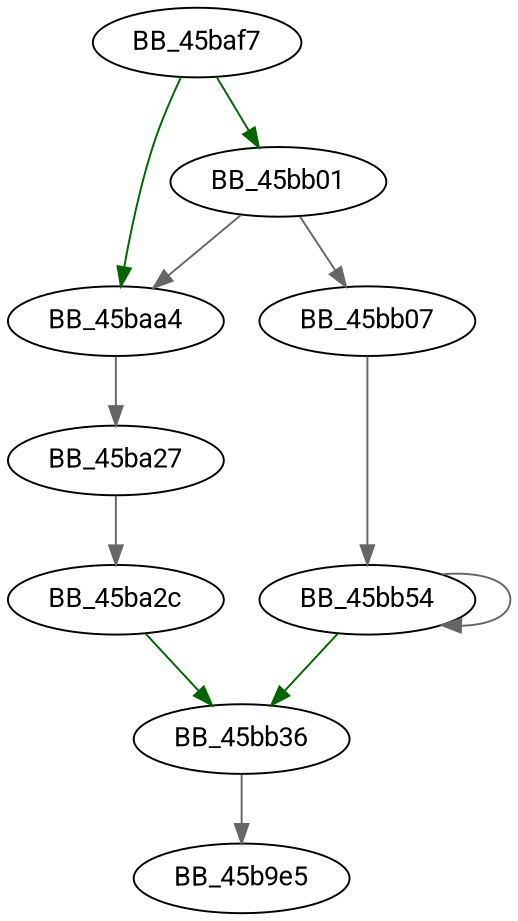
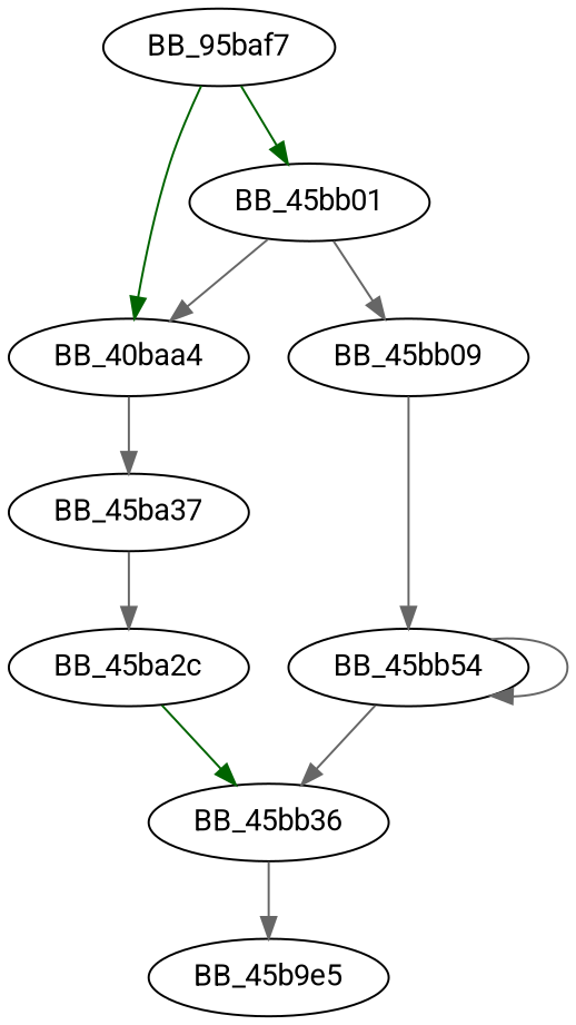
  digraph {
    fontname=Roboto
    node [fontname=Roboto]
    edge [color=gray40 fontname=Roboto]
-   BB_45ba27
+   BB_45ba27 [label=BB_45ba37]
    BB_45ba2c
    n3 [label=BB_45bb36]
    n4 [label=BB_45b9e5]
-   BB_45baa4
-   BB_45baf7
+   BB_45baa4 [label=BB_40baa4]
+   BB_45baf7 [label=BB_95baf7]
    BB_45bb01
-   BB_45bb07
+   BB_45bb07 [label=BB_45bb09]
    BB_45bb54
    BB_45ba27 -> BB_45ba2c
    BB_45ba2c -> n3 [color=darkgreen]
    n3 -> n4
    BB_45baa4 -> BB_45ba27
    BB_45baf7 -> BB_45baa4 [color=darkgreen]
    BB_45baf7 -> BB_45bb01 [color=darkgreen]
    BB_45bb01 -> BB_45baa4
    BB_45bb01 -> BB_45bb07
    BB_45bb07 -> BB_45bb54
-   BB_45bb54 -> n3 [color=darkgreen]
+   BB_45bb54 -> n3
    BB_45bb54 -> BB_45bb54
  }
